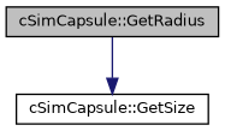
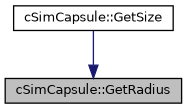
  digraph {
    rankdir=TB
    node [color=black fontname=Helvetica fontsize=10 shape=record style=filled]
    n1 [fillcolor=grey75 fontcolor=black height=0.2 label="cSimCapsule::GetRadius" width=0.4]
    n2 [fillcolor=white height=0.2 label="cSimCapsule::GetSize" width=0.4]
-   n1 -> n2 [color=midnightblue fontname=Helvetica fontsize=10 labelfontname=Helvetica labelfontsize=10 style=solid]
+   n2 -> n1 [color=midnightblue fontname=Helvetica fontsize=10 labelfontname=Helvetica labelfontsize=10 style=solid]
  }
